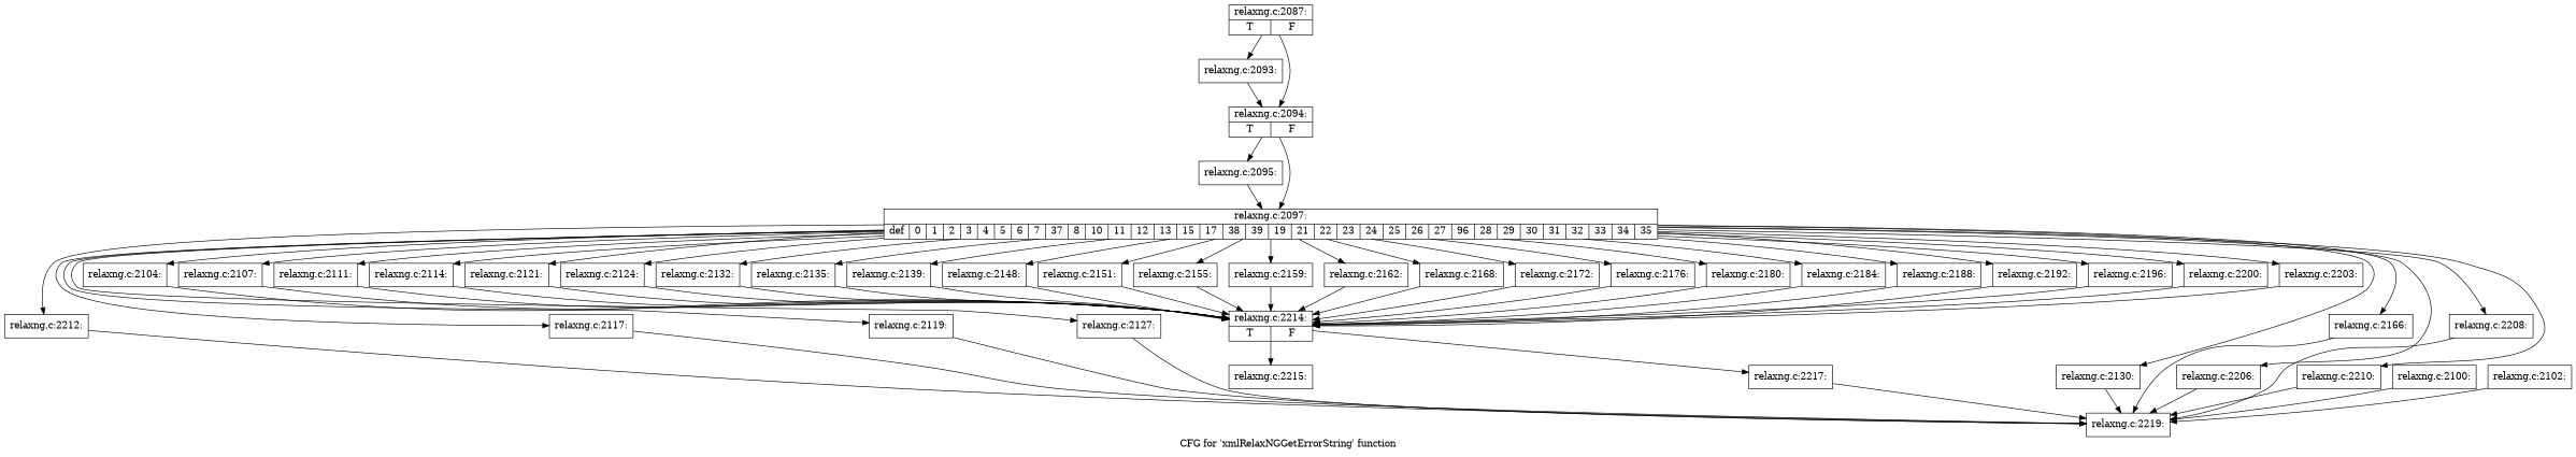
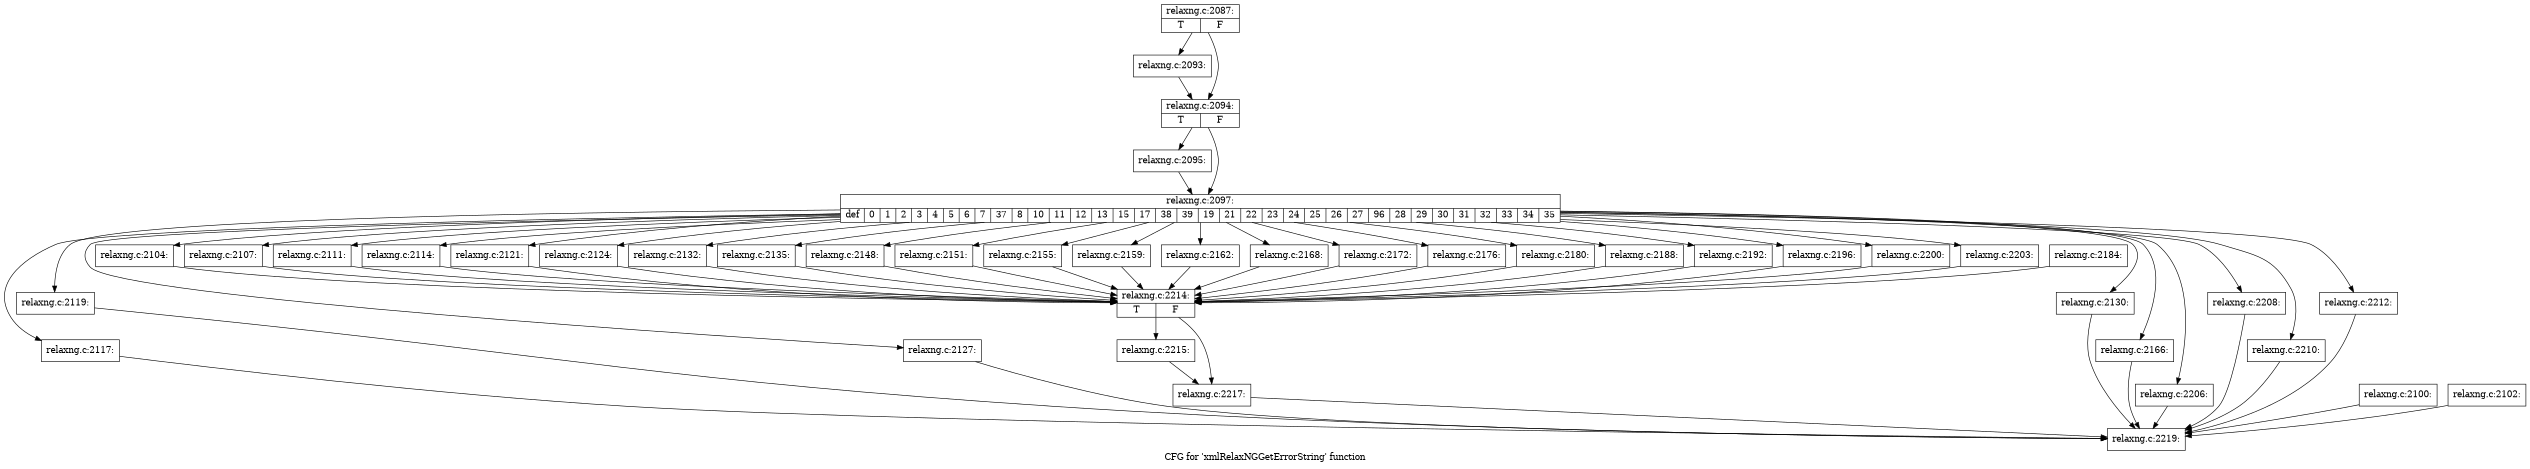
  digraph {
    label="CFG for 'xmlRelaxNGGetErrorString' function"
    node [shape=record]
    n1 [label="{relaxng.c:2087:|{<s0>T|<s1>F}}"]
    n2 [label="{relaxng.c:2093:}"]
    n3 [label="{relaxng.c:2094:|{<s0>T|<s1>F}}"]
    n4 [label="{relaxng.c:2095:}"]
    n5 [label="{relaxng.c:2097:|{<s0>def|<s1>0|<s2>1|<s3>2|<s4>3|<s5>4|<s6>5|<s7>6|<s8>7|<s9>37|<s10>8|<s11>10|<s12>11|<s13>12|<s14>13|<s15>15|<s16>17|<s17>38|<s18>39|<s19>19|<s20>21|<s21>22|<s22>23|<s23>24|<s24>25|<s25>26|<s26>27|<s27>96|<s28>28|<s29>29|<s30>30|<s31>31|<s32>32|<s33>33|<s34>34|<s35>35}}"]
    n6 [label="{relaxng.c:2212:}"]
    n7 [label="{relaxng.c:2104:}"]
    n8 [label="{relaxng.c:2107:}"]
    n9 [label="{relaxng.c:2111:}"]
    n10 [label="{relaxng.c:2114:}"]
    n11 [label="{relaxng.c:2117:}"]
    n12 [label="{relaxng.c:2119:}"]
    n13 [label="{relaxng.c:2121:}"]
    n14 [label="{relaxng.c:2124:}"]
    n15 [label="{relaxng.c:2127:}"]
    n16 [label="{relaxng.c:2130:}"]
    n17 [label="{relaxng.c:2132:}"]
    n18 [label="{relaxng.c:2135:}"]
-   n19 [label="{relaxng.c:2139:}"]
    n20 [label="{relaxng.c:2148:}"]
    n21 [label="{relaxng.c:2151:}"]
    n22 [label="{relaxng.c:2155:}"]
    n23 [label="{relaxng.c:2159:}"]
    n24 [label="{relaxng.c:2162:}"]
    n25 [label="{relaxng.c:2166:}"]
    n26 [label="{relaxng.c:2168:}"]
    n27 [label="{relaxng.c:2172:}"]
    n28 [label="{relaxng.c:2176:}"]
    n29 [label="{relaxng.c:2180:}"]
    n30 [label="{relaxng.c:2184:}"]
    n31 [label="{relaxng.c:2188:}"]
    n32 [label="{relaxng.c:2192:}"]
    n33 [label="{relaxng.c:2196:}"]
    n34 [label="{relaxng.c:2200:}"]
    n35 [label="{relaxng.c:2203:}"]
    n36 [label="{relaxng.c:2206:}"]
    n37 [label="{relaxng.c:2208:}"]
    n38 [label="{relaxng.c:2210:}"]
    n39 [label="{relaxng.c:2219:}"]
    n40 [label="{relaxng.c:2100:}"]
    n41 [label="{relaxng.c:2102:}"]
    n42 [label="{relaxng.c:2214:|{<s0>T|<s1>F}}"]
    n43 [label="{relaxng.c:2215:}"]
    n44 [label="{relaxng.c:2217:}"]
    n1 -> n2
    n1 -> n3
    n2 -> n3
    n3 -> n4
    n3 -> n5
    n4 -> n5
    n5 -> n6
    n5 -> n7
    n5 -> n8
    n5 -> n9
    n5 -> n10
    n5 -> n11
    n5 -> n12
    n5 -> n13
    n5 -> n14
    n5 -> n15
    n5 -> n16
    n5 -> n17
    n5 -> n18
-   n5 -> n19
    n5 -> n20
    n5 -> n21
    n5 -> n22
    n5 -> n23
    n5 -> n24
    n5 -> n25
    n5 -> n26
    n5 -> n27
    n5 -> n28
    n5 -> n29
-   n5 -> n30
    n5 -> n31
    n5 -> n32
    n5 -> n33
    n5 -> n34
    n5 -> n35
    n5 -> n36
    n5 -> n37
    n5 -> n38
    n6 -> n39
    n7 -> n42
    n8 -> n42
    n9 -> n42
    n10 -> n42
    n11 -> n39
    n12 -> n39
    n13 -> n42
    n14 -> n42
    n15 -> n39
    n16 -> n39
    n17 -> n42
    n18 -> n42
-   n19 -> n42
    n20 -> n42
    n21 -> n42
    n22 -> n42
    n23 -> n42
    n24 -> n42
    n25 -> n39
    n26 -> n42
    n27 -> n42
    n28 -> n42
    n29 -> n42
    n30 -> n42
    n31 -> n42
    n32 -> n42
    n33 -> n42
    n34 -> n42
    n35 -> n42
    n36 -> n39
    n37 -> n39
    n38 -> n39
    n40 -> n39
    n41 -> n39
    n42 -> n43
    n42 -> n44
+   n43 -> n44
    n44 -> n39
  }
